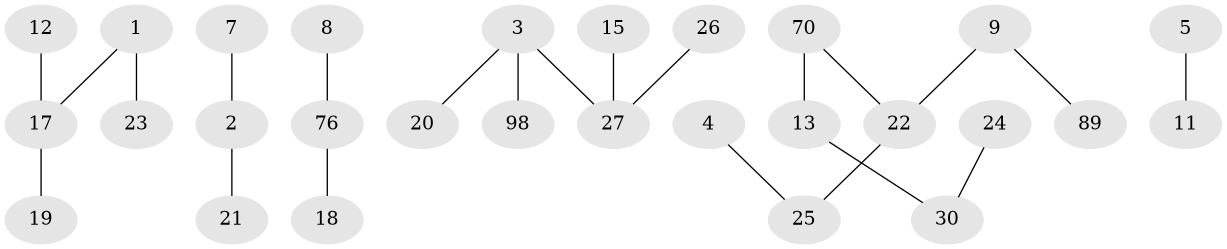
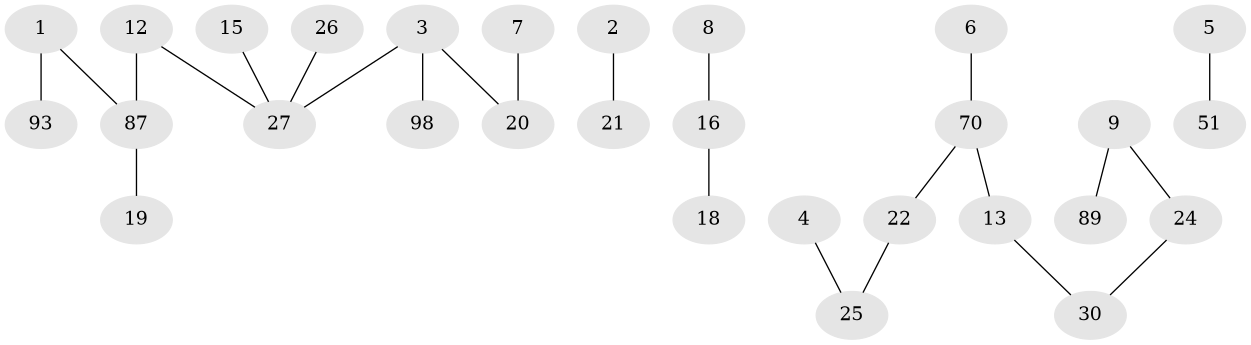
  graph {
    node [color=gray90 style=filled]
    edge [weight=1.0]
    1
-   17
-   23
+   17 [label=87]
+   23 [label=93]
    19
    2
    21
-   16 [label=76]
+   16
    18
    3
    20
    27
    n12 [label=98]
    4
    25
    5
-   11
+   11 [label=51]
    n17 [label=70]
+   6
    22
    13
    7
    8
    9
    n24 [label=89]
    30
    12
    15
    24
    26
    1 -- 17
    1 -- 23
    17 -- 19
    2 -- 21
    16 -- 18
    3 -- 20
    3 -- 27
    3 -- n12
    4 -- 25
    5 -- 11
    n17 -- 22
    n17 -- 13
+   6 -- n17
    22 -- 25
    13 -- 30
-   7 -- 2
+   7 -- 20
    8 -- 16
-   9 -- 22
+   9 -- 24
    9 -- n24
    12 -- 17
+   12 -- 27
    15 -- 27
    24 -- 30
    26 -- 27
  }
